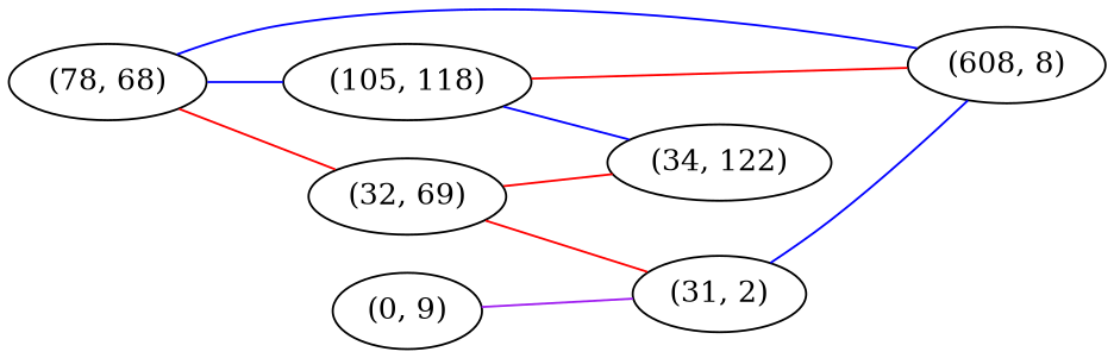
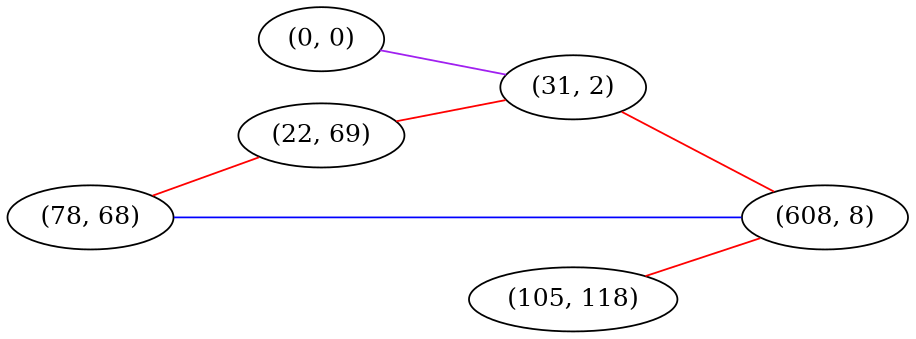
  graph {
    rankdir=LR
    edge [color=blue weight=3]
-   "(0, 0)" [label="(0, 9)"]
+   "(0, 0)"
    "(31, 2)"
    n3 [label="(608, 8)"]
    "(78, 68)"
    "(105, 118)"
-   "(32, 69)"
-   "(34, 122)"
+   "(32, 69)" [label="(22, 69)"]
    "(0, 0)" -- "(31, 2)" [color=purple weight=4]
-   "(31, 2)" -- n3
+   "(31, 2)" -- n3 [color=red]
    "(78, 68)" -- n3
-   "(78, 68)" -- "(105, 118)"
    "(78, 68)" -- "(32, 69)" [color=red weight=1]
    "(105, 118)" -- n3 [color=red weight=1]
-   "(105, 118)" -- "(34, 122)"
    "(32, 69)" -- "(31, 2)" [color=red weight=1]
-   "(32, 69)" -- "(34, 122)" [color=red weight=1]
  }
